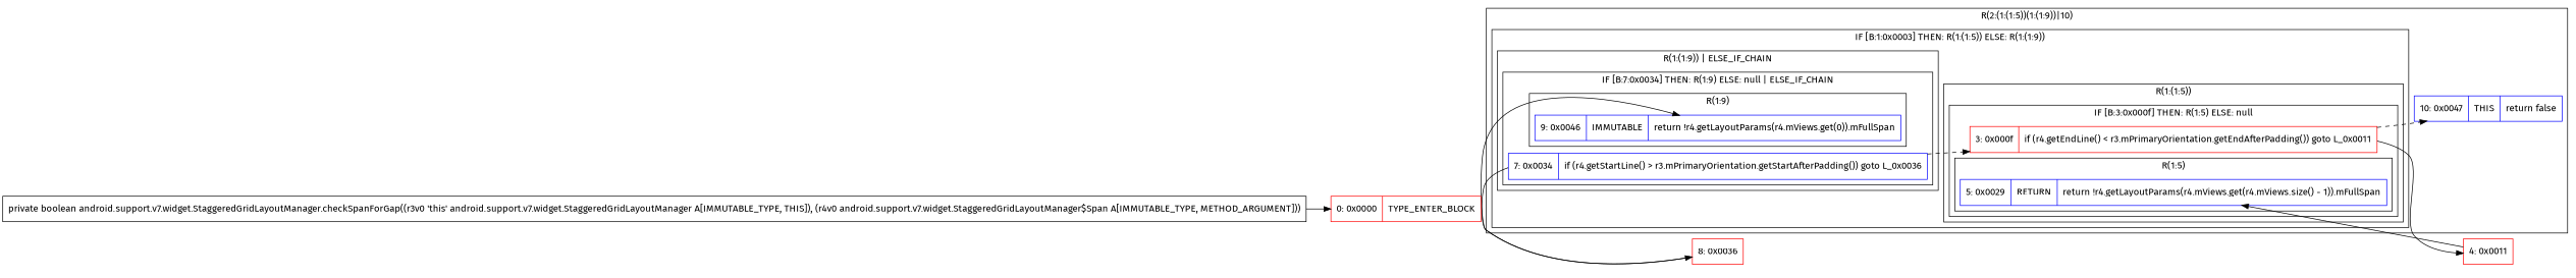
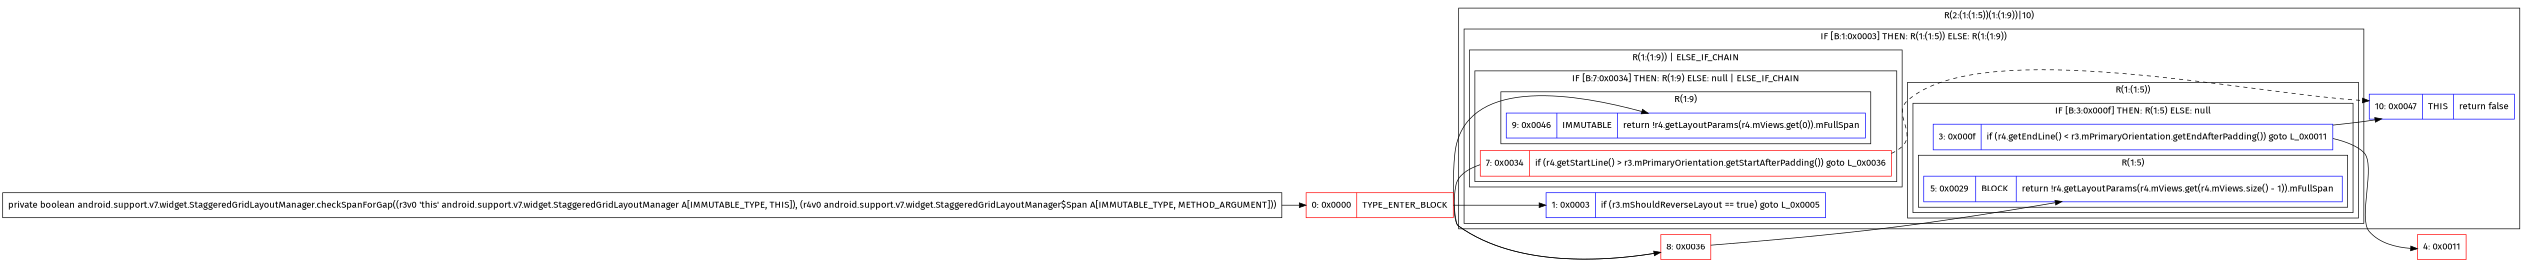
  digraph {
    fontname="Fira Sans"
    rankdir=LR
    node [color=blue fontname="Fira Sans" shape=record]
    edge [fontname="Fira Sans"]
-   n1 [label="{5\:\ 0x0029|RETURN\l|return !r4.getLayoutParams(r4.mViews.get(r4.mViews.size() \- 1)).mFullSpan\l}"]
-   n2 [color=red label="{3\:\ 0x000f|if (r4.getEndLine() \< r3.mPrimaryOrientation.getEndAfterPadding()) goto L_0x0011\l}"]
+   n1 [label="{5\:\ 0x0029|BLOCK\l|return !r4.getLayoutParams(r4.mViews.get(r4.mViews.size() \- 1)).mFullSpan\l}"]
+   n2 [label="{3\:\ 0x000f|if (r4.getEndLine() \< r3.mPrimaryOrientation.getEndAfterPadding()) goto L_0x0011\l}"]
    n3 [label="{9\:\ 0x0046|IMMUTABLE\l|return !r4.getLayoutParams(r4.mViews.get(0)).mFullSpan\l}"]
-   n4 [label="{7\:\ 0x0034|if (r4.getStartLine() \> r3.mPrimaryOrientation.getStartAfterPadding()) goto L_0x0036\l}"]
+   n4 [color=red label="{7\:\ 0x0034|if (r4.getStartLine() \> r3.mPrimaryOrientation.getStartAfterPadding()) goto L_0x0036\l}"]
+   n5 [label="{1\:\ 0x0003|if (r3.mShouldReverseLayout == true) goto L_0x0005\l}"]
    n6 [label="{10\:\ 0x0047|THIS\l|return false\l}"]
    n7 [color=red label="{4\:\ 0x0011}"]
    n8 [color=red label="{8\:\ 0x0036}"]
    n9 [color=red label="{0\:\ 0x0000|TYPE_ENTER_BLOCK\l}"]
    n10 [label="{private boolean android.support.v7.widget.StaggeredGridLayoutManager.checkSpanForGap((r3v0 'this' android.support.v7.widget.StaggeredGridLayoutManager A[IMMUTABLE_TYPE, THIS]), (r4v0 android.support.v7.widget.StaggeredGridLayoutManager$Span A[IMMUTABLE_TYPE, METHOD_ARGUMENT])) }" color=""]
    subgraph cluster_1 {
      label="R(2:(1:(1:5))(1:(1:9))|10)"
      n6
      subgraph cluster_2 {
        label="IF [B:1:0x0003] THEN: R(1:(1:5)) ELSE: R(1:(1:9))"
+       n5
        subgraph cluster_3 {
          label="R(1:(1:5))"
          subgraph cluster_4 {
            label="IF [B:3:0x000f] THEN: R(1:5) ELSE: null"
            n2
            subgraph cluster_5 {
              label="R(1:5)"
              n1
            }
          }
        }
        subgraph cluster_6 {
          label="R(1:(1:9)) | ELSE_IF_CHAIN\l"
          subgraph cluster_7 {
            label="IF [B:7:0x0034] THEN: R(1:9) ELSE: null | ELSE_IF_CHAIN\l"
            n4
            subgraph cluster_8 {
              label="R(1:9)"
              n3
            }
          }
        }
      }
    }
-   n2 -> n6 [style=dashed]
+   n2 -> n6 [style=solid]
    n2 -> n7
-   n4 -> n2 [style=dashed]
+   n4 -> n6 [style=dashed]
    n4 -> n8
-   n7 -> n1
+   n8 -> n1
    n8 -> n3
+   n9 -> n5
    n10 -> n9
  }
